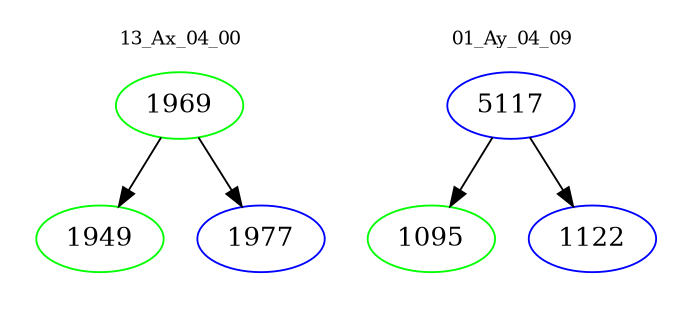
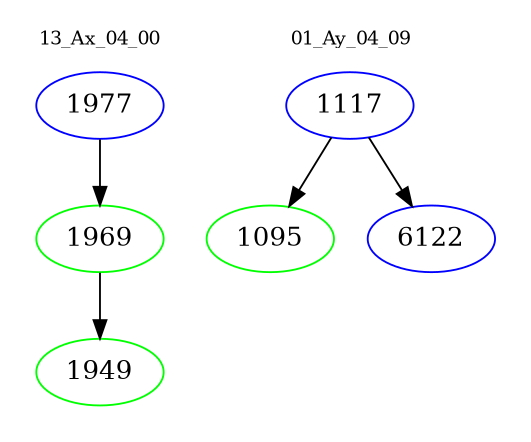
  digraph {
    node [color=green]
    edge [color=black]
    n1 [label=1969]
    n2 [label=1949]
    n3 [color=blue label=1977]
-   n4 [color=blue label=5117]
+   n4 [color=blue label=1117]
    n5 [label=1095]
-   n6 [color=blue label=1122]
+   n6 [color=blue label=6122]
    subgraph cluster_1 {
      color=white
      fontsize=10
      label="13_Ax_04_00"
      n1
      n2
      n3
    }
    subgraph cluster_2 {
      color=white
      fontsize=10
      label="01_Ay_04_09"
      n4
      n5
      n6
    }
    n1 -> n2
-   n1 -> n3
+   n3 -> n1
    n4 -> n5
    n4 -> n6
  }
